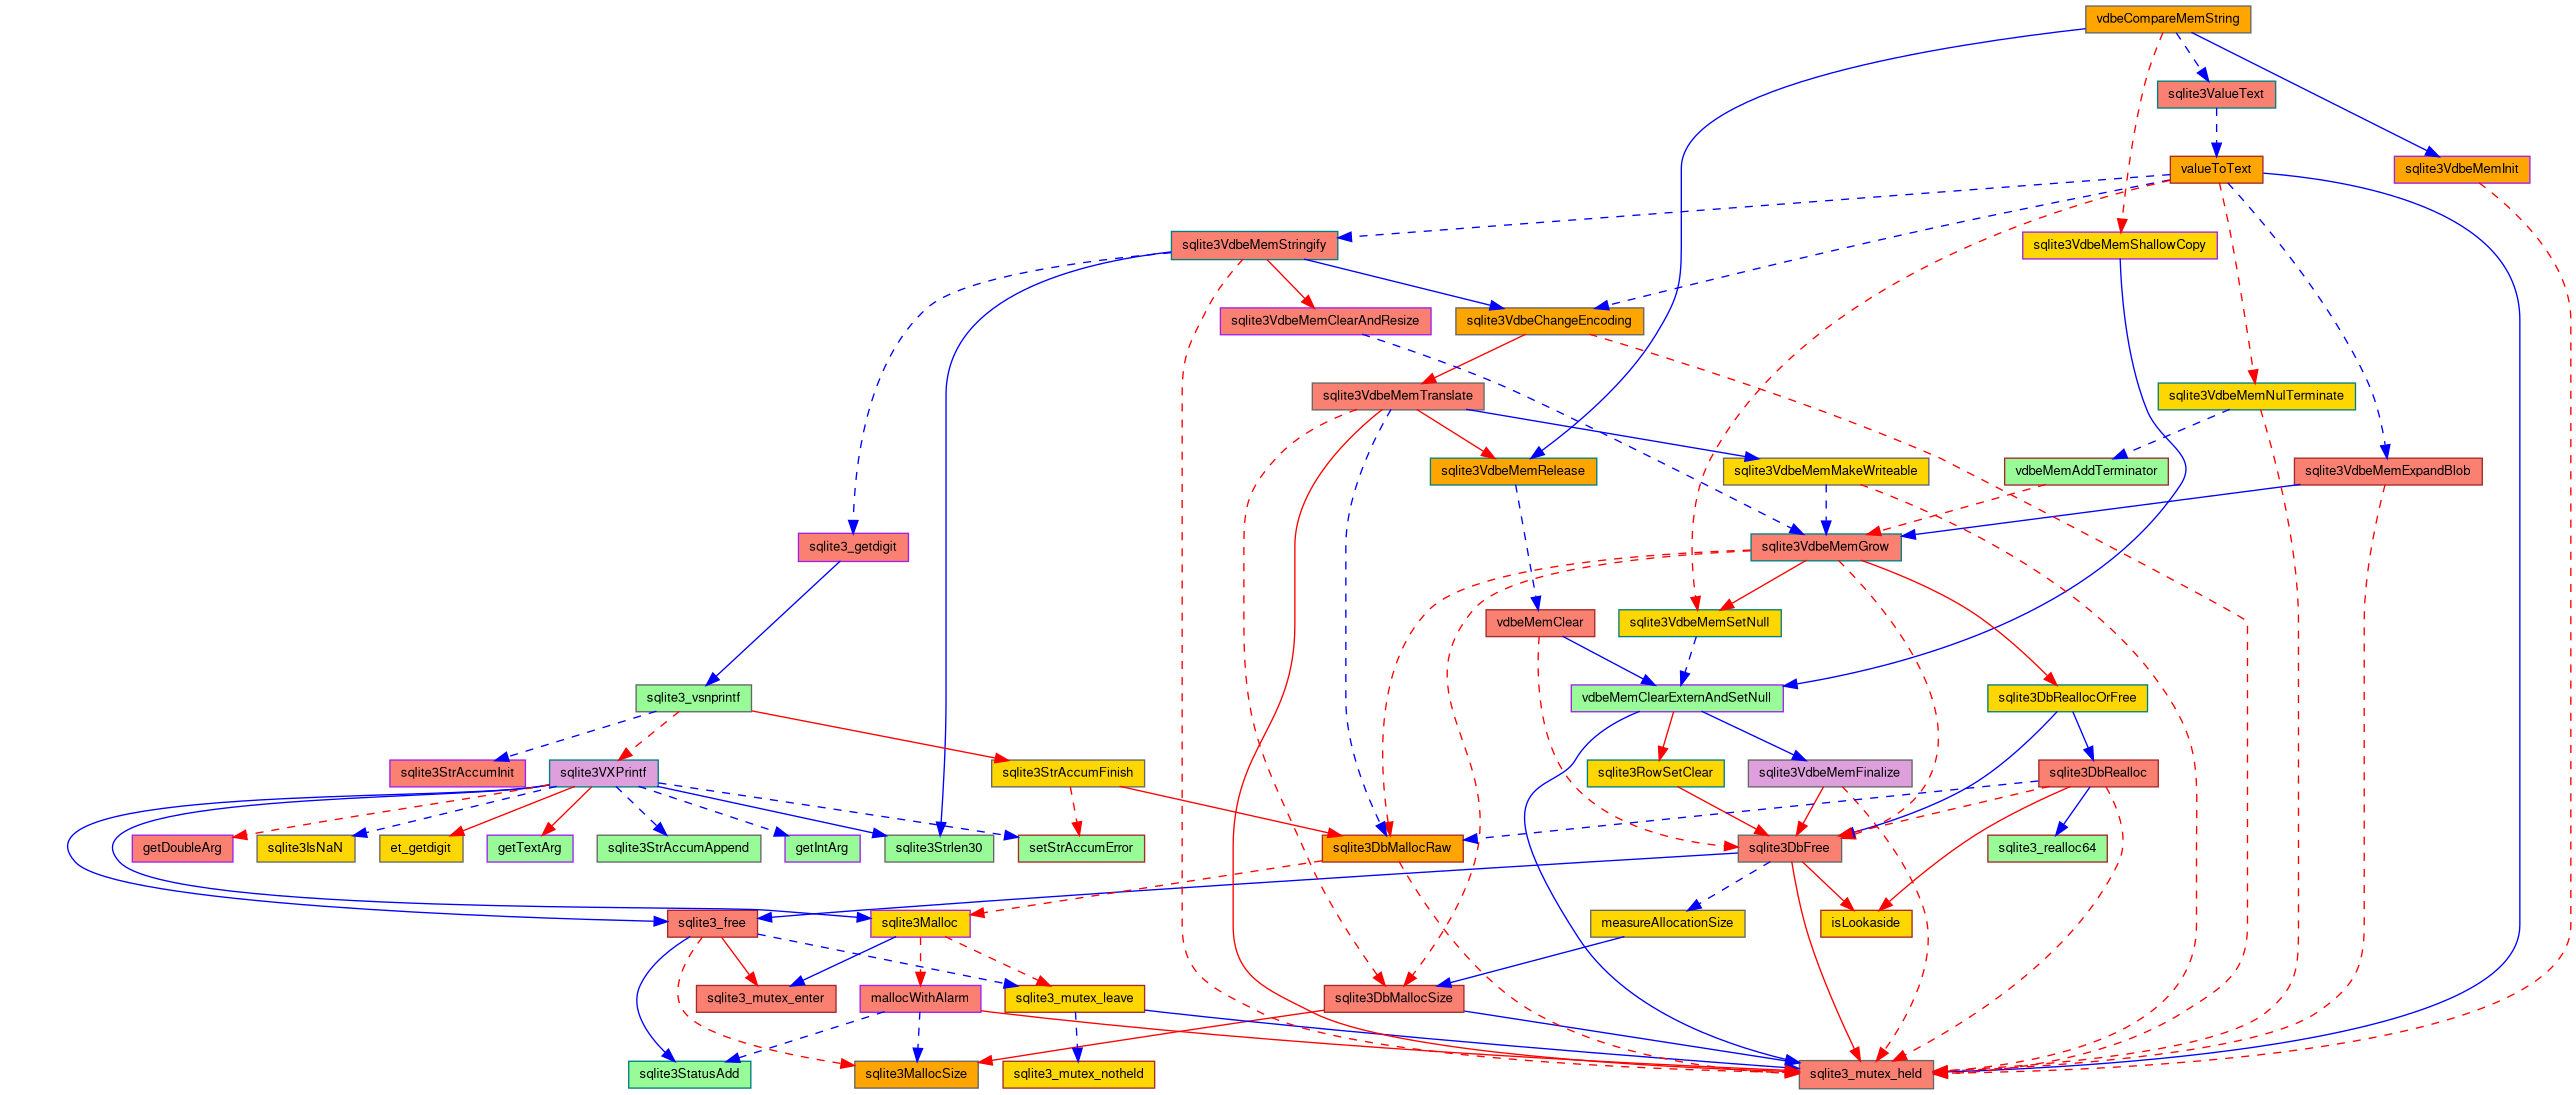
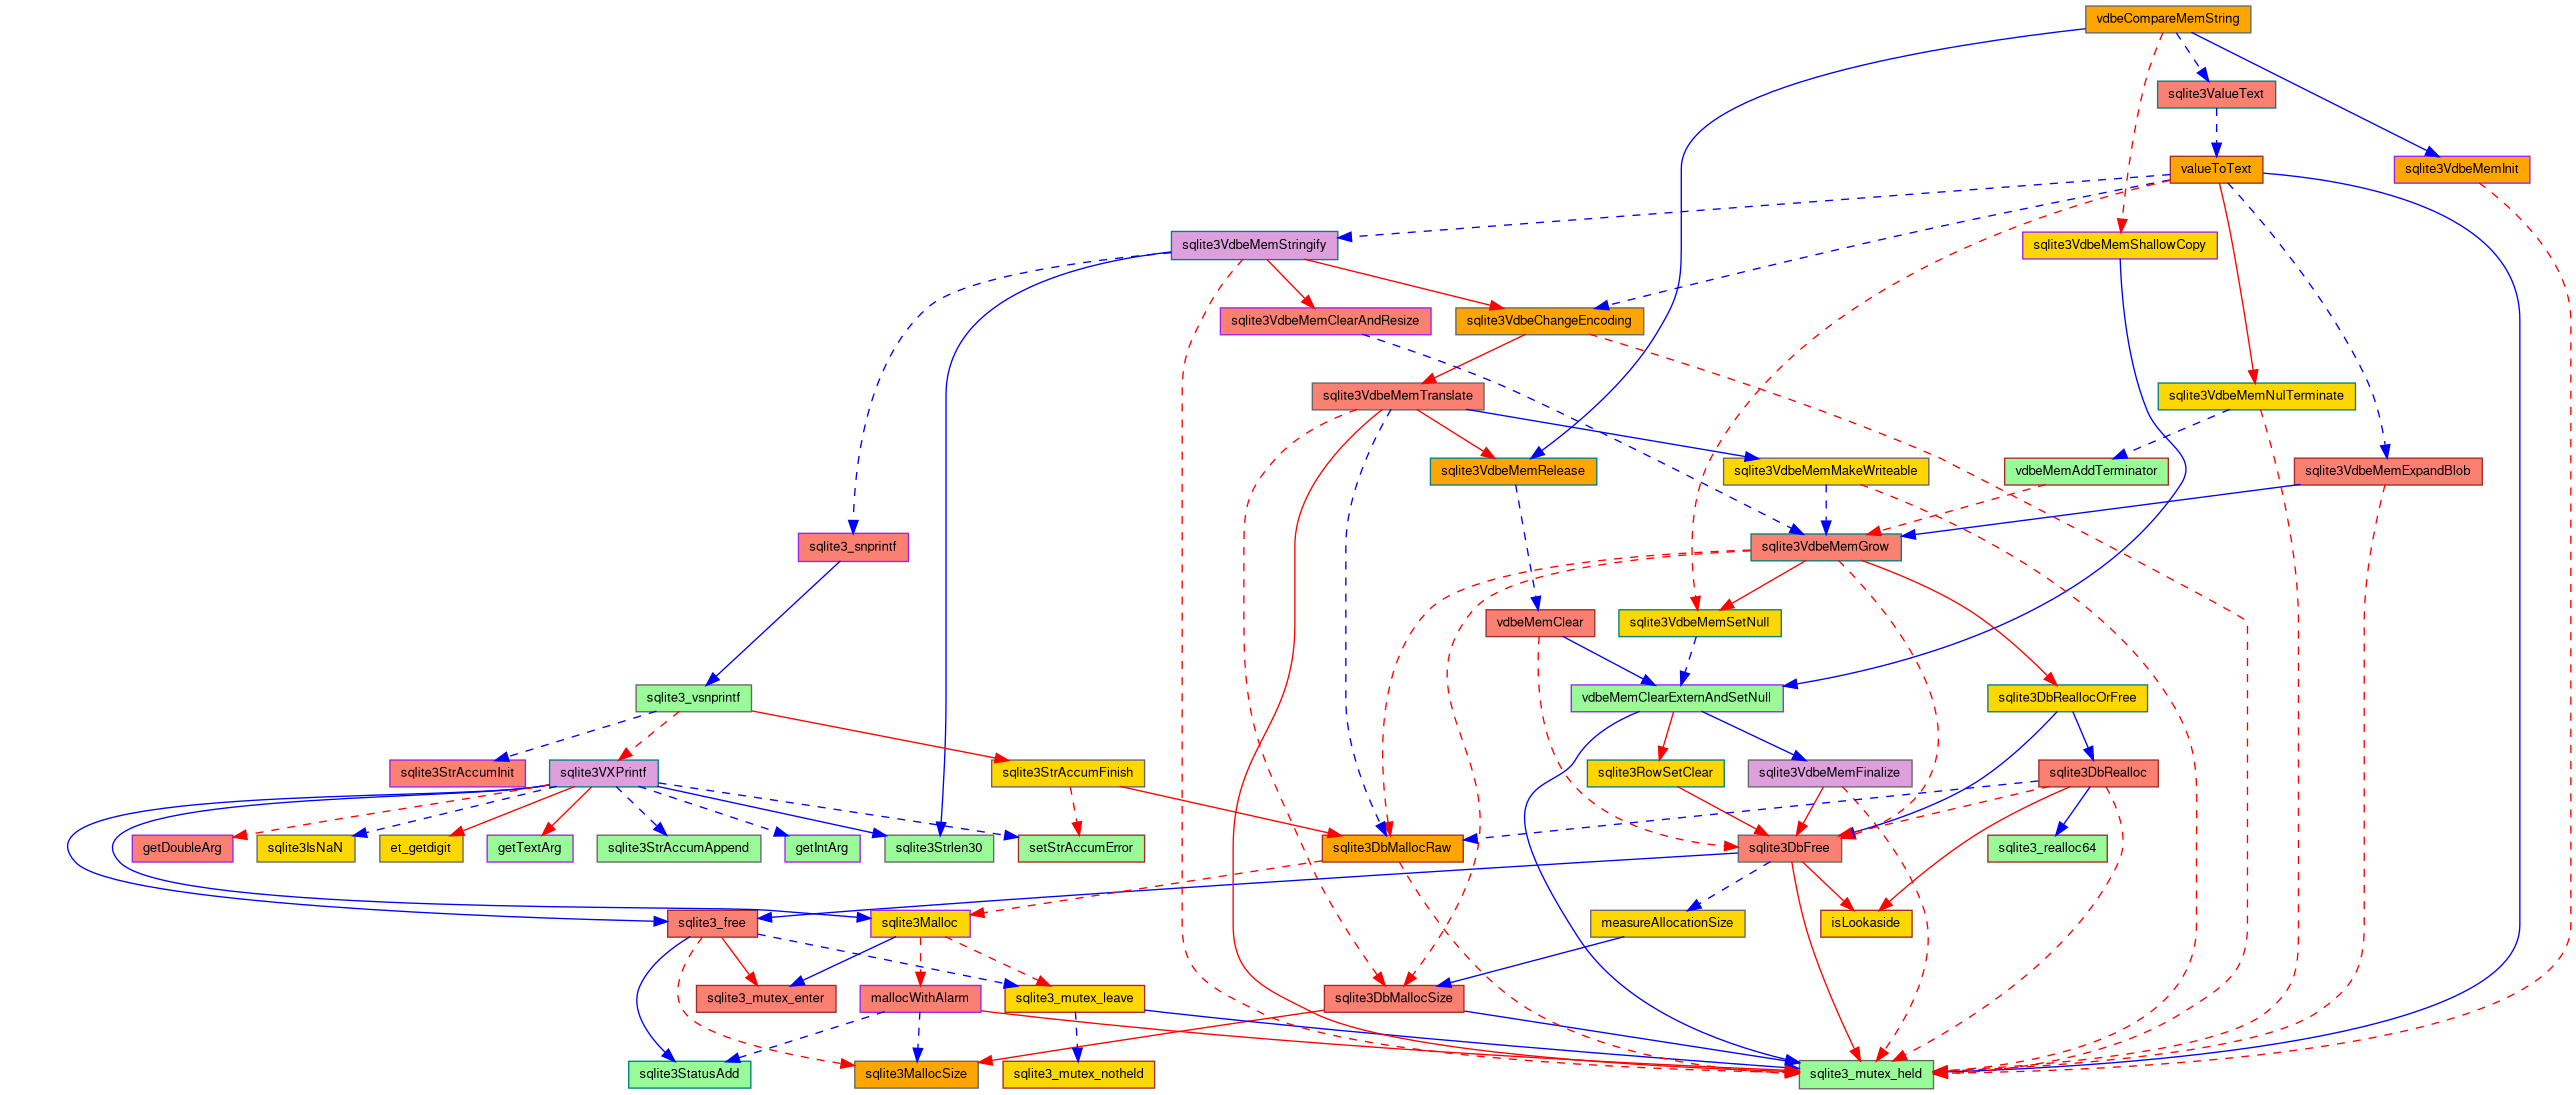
  digraph {
    rankdir=TB
    node [color=gray40 fillcolor=salmon fontname=FreeSans fontsize=10 shape=record style=filled]
    edge [color=blue fontname=FreeSans fontsize=10 labelfontname=FreeSans labelfontsize=10 style=dashed]
    n1 [fillcolor=orange fontcolor=black height=0.2 label=vdbeCompareMemString width=0.4]
    n2 [color=purple fillcolor=orange height=0.2 label=sqlite3VdbeMemInit width=0.4]
    n3 [color=purple fillcolor=gold height=0.2 label=sqlite3VdbeMemShallowCopy width=0.4]
    n4 [color=teal height=0.2 label=sqlite3ValueText width=0.4]
    n5 [color=teal fillcolor=orange height=0.2 label=sqlite3VdbeMemRelease width=0.4]
-   n6 [height=0.2 label=sqlite3_mutex_held width=0.4]
+   n6 [fillcolor=palegreen height=0.2 label=sqlite3_mutex_held width=0.4]
    n7 [color=purple fillcolor=palegreen height=0.2 label=vdbeMemClearExternAndSetNull width=0.4]
    n8 [color=brown fillcolor=orange height=0.2 label=valueToText width=0.4]
    n9 [color=brown height=0.2 label=vdbeMemClear width=0.4]
    n10 [fillcolor=plum height=0.2 label=sqlite3VdbeMemFinalize width=0.4]
    n11 [color=teal fillcolor=gold height=0.2 label=sqlite3RowSetClear width=0.4]
    n12 [height=0.2 label=sqlite3DbFree width=0.4]
    n13 [fillcolor=gold height=0.2 label=measureAllocationSize width=0.4]
    n14 [color=brown fillcolor=gold height=0.2 label=isLookaside width=0.4]
    n15 [color=brown height=0.2 label=sqlite3_free width=0.4]
    n16 [color=brown height=0.2 label=sqlite3DbMallocSize width=0.4]
    n17 [fillcolor=orange height=0.2 label=sqlite3MallocSize width=0.4]
    n18 [color=brown height=0.2 label=sqlite3_mutex_enter width=0.4]
    n19 [color=teal fillcolor=palegreen height=0.2 label=sqlite3StatusAdd width=0.4]
    n20 [color=brown fillcolor=gold height=0.2 label=sqlite3_mutex_leave width=0.4]
    n21 [color=brown fillcolor=gold height=0.2 label=sqlite3_mutex_notheld width=0.4]
    n22 [color=brown height=0.2 label=sqlite3VdbeMemExpandBlob width=0.4]
    n23 [fillcolor=orange height=0.2 label=sqlite3VdbeChangeEncoding width=0.4]
    n24 [color=teal fillcolor=gold height=0.2 label=sqlite3VdbeMemNulTerminate width=0.4]
-   n25 [color=teal height=0.2 label=sqlite3VdbeMemStringify width=0.4]
+   n25 [color=teal fillcolor=plum height=0.2 label=sqlite3VdbeMemStringify width=0.4]
    n26 [color=teal fillcolor=gold height=0.2 label=sqlite3VdbeMemSetNull width=0.4]
    n27 [color=teal height=0.2 label=sqlite3VdbeMemGrow width=0.4]
    n28 [height=0.2 label=sqlite3VdbeMemTranslate width=0.4]
    n29 [fillcolor=gold height=0.2 label=sqlite3VdbeMemMakeWriteable width=0.4]
    n30 [color=brown fillcolor=palegreen height=0.2 label=vdbeMemAddTerminator width=0.4]
    n31 [color=purple height=0.2 label=sqlite3VdbeMemClearAndResize width=0.4]
-   n32 [color=purple height=0.2 label=sqlite3_getdigit width=0.4]
+   n32 [color=purple height=0.2 label=sqlite3_snprintf width=0.4]
    n33 [fillcolor=palegreen height=0.2 label=sqlite3Strlen30 width=0.4]
    n34 [color=teal fillcolor=gold height=0.2 label=sqlite3DbReallocOrFree width=0.4]
    n35 [color=brown fillcolor=orange height=0.2 label=sqlite3DbMallocRaw width=0.4]
    n36 [color=brown height=0.2 label=sqlite3DbRealloc width=0.4]
    n37 [color=purple fillcolor=gold height=0.2 label=sqlite3Malloc width=0.4]
    n38 [color=brown fillcolor=palegreen height=0.2 label=sqlite3_realloc64 width=0.4]
    n39 [color=purple height=0.2 label=mallocWithAlarm width=0.4]
    n40 [fillcolor=palegreen height=0.2 label=sqlite3_vsnprintf width=0.4]
    n41 [color=purple height=0.2 label=sqlite3StrAccumInit width=0.4]
    n42 [color=teal fillcolor=plum height=0.2 label=sqlite3VXPrintf width=0.4]
    n43 [fillcolor=gold height=0.2 label=sqlite3StrAccumFinish width=0.4]
    n44 [fillcolor=palegreen height=0.2 label=sqlite3StrAccumAppend width=0.4]
    n45 [color=purple fillcolor=palegreen height=0.2 label=getIntArg width=0.4]
    n46 [color=brown fillcolor=palegreen height=0.2 label=setStrAccumError width=0.4]
    n47 [color=purple height=0.2 label=getDoubleArg width=0.4]
    n48 [fillcolor=gold height=0.2 label=sqlite3IsNaN width=0.4]
    n49 [fillcolor=gold height=0.2 label=et_getdigit width=0.4]
    n50 [color=purple fillcolor=palegreen height=0.2 label=getTextArg width=0.4]
    n1 -> n2 [style=solid]
    n1 -> n3 [color=red]
    n1 -> n4
    n1 -> n5 [style=solid]
    n2 -> n6 [color=red]
    n3 -> n7 [style=solid]
    n4 -> n8
    n5 -> n9
    n7 -> n6 [style=solid]
    n7 -> n10 [style=solid]
    n7 -> n11 [color=red style=solid]
    n8 -> n6 [style=solid]
    n8 -> n22
    n8 -> n23
-   n8 -> n24 [color=red]
+   n8 -> n24 [color=red style=solid]
    n8 -> n25
    n8 -> n26 [color=red]
    n9 -> n7 [style=solid]
    n9 -> n12 [color=red]
    n10 -> n6 [color=red]
    n10 -> n12 [color=red style=solid]
    n11 -> n12 [color=red style=solid]
    n12 -> n6 [color=red style=solid]
    n12 -> n13
    n12 -> n14 [color=red style=solid]
    n12 -> n15 [style=solid]
    n13 -> n16 [style=solid]
    n15 -> n17 [color=red]
    n15 -> n18 [color=red style=solid]
    n15 -> n19 [style=solid]
    n15 -> n20
    n16 -> n6 [style=solid]
    n16 -> n17 [color=red style=solid]
    n20 -> n6 [style=solid]
    n20 -> n21
    n22 -> n6 [color=red]
    n22 -> n27 [style=solid]
    n23 -> n6 [color=red]
    n23 -> n28 [color=red style=solid]
    n24 -> n6 [color=red]
    n24 -> n30
    n25 -> n6 [color=red]
-   n25 -> n23 [style=solid]
+   n25 -> n23 [color=red style=solid]
    n25 -> n31 [color=red style=solid]
    n25 -> n32
    n25 -> n33 [style=solid]
    n26 -> n7
    n27 -> n12 [color=red]
    n27 -> n16 [color=red]
    n27 -> n26 [color=red style=solid]
    n27 -> n34 [color=red style=solid]
    n27 -> n35 [color=red]
    n28 -> n5 [color=red style=solid]
    n28 -> n6 [color=red style=solid]
    n28 -> n16 [color=red]
    n28 -> n29 [style=solid]
    n28 -> n35
    n29 -> n6 [color=red]
    n29 -> n27
    n30 -> n27 [color=red]
    n31 -> n27
    n32 -> n40 [style=solid]
    n34 -> n12 [style=solid]
    n34 -> n36 [style=solid]
    n35 -> n6 [color=red]
    n35 -> n37 [color=red]
    n36 -> n6 [color=red]
    n36 -> n12 [color=red]
    n36 -> n14 [color=red style=solid]
    n36 -> n35
    n36 -> n38 [style=solid]
    n37 -> n18 [style=solid]
    n37 -> n20 [color=red]
    n37 -> n39 [color=red]
    n39 -> n6 [color=red style=solid]
    n39 -> n17
    n39 -> n19
    n40 -> n41
    n40 -> n42 [color=red]
    n40 -> n43 [color=red style=solid]
    n42 -> n15 [style=solid]
    n42 -> n33 [style=solid]
    n42 -> n37 [style=solid]
    n42 -> n44
    n42 -> n45
    n42 -> n46
    n42 -> n47 [color=red]
    n42 -> n48
    n42 -> n49 [color=red style=solid]
    n42 -> n50 [color=red style=solid]
    n43 -> n35 [color=red style=solid]
    n43 -> n46 [color=red]
  }
